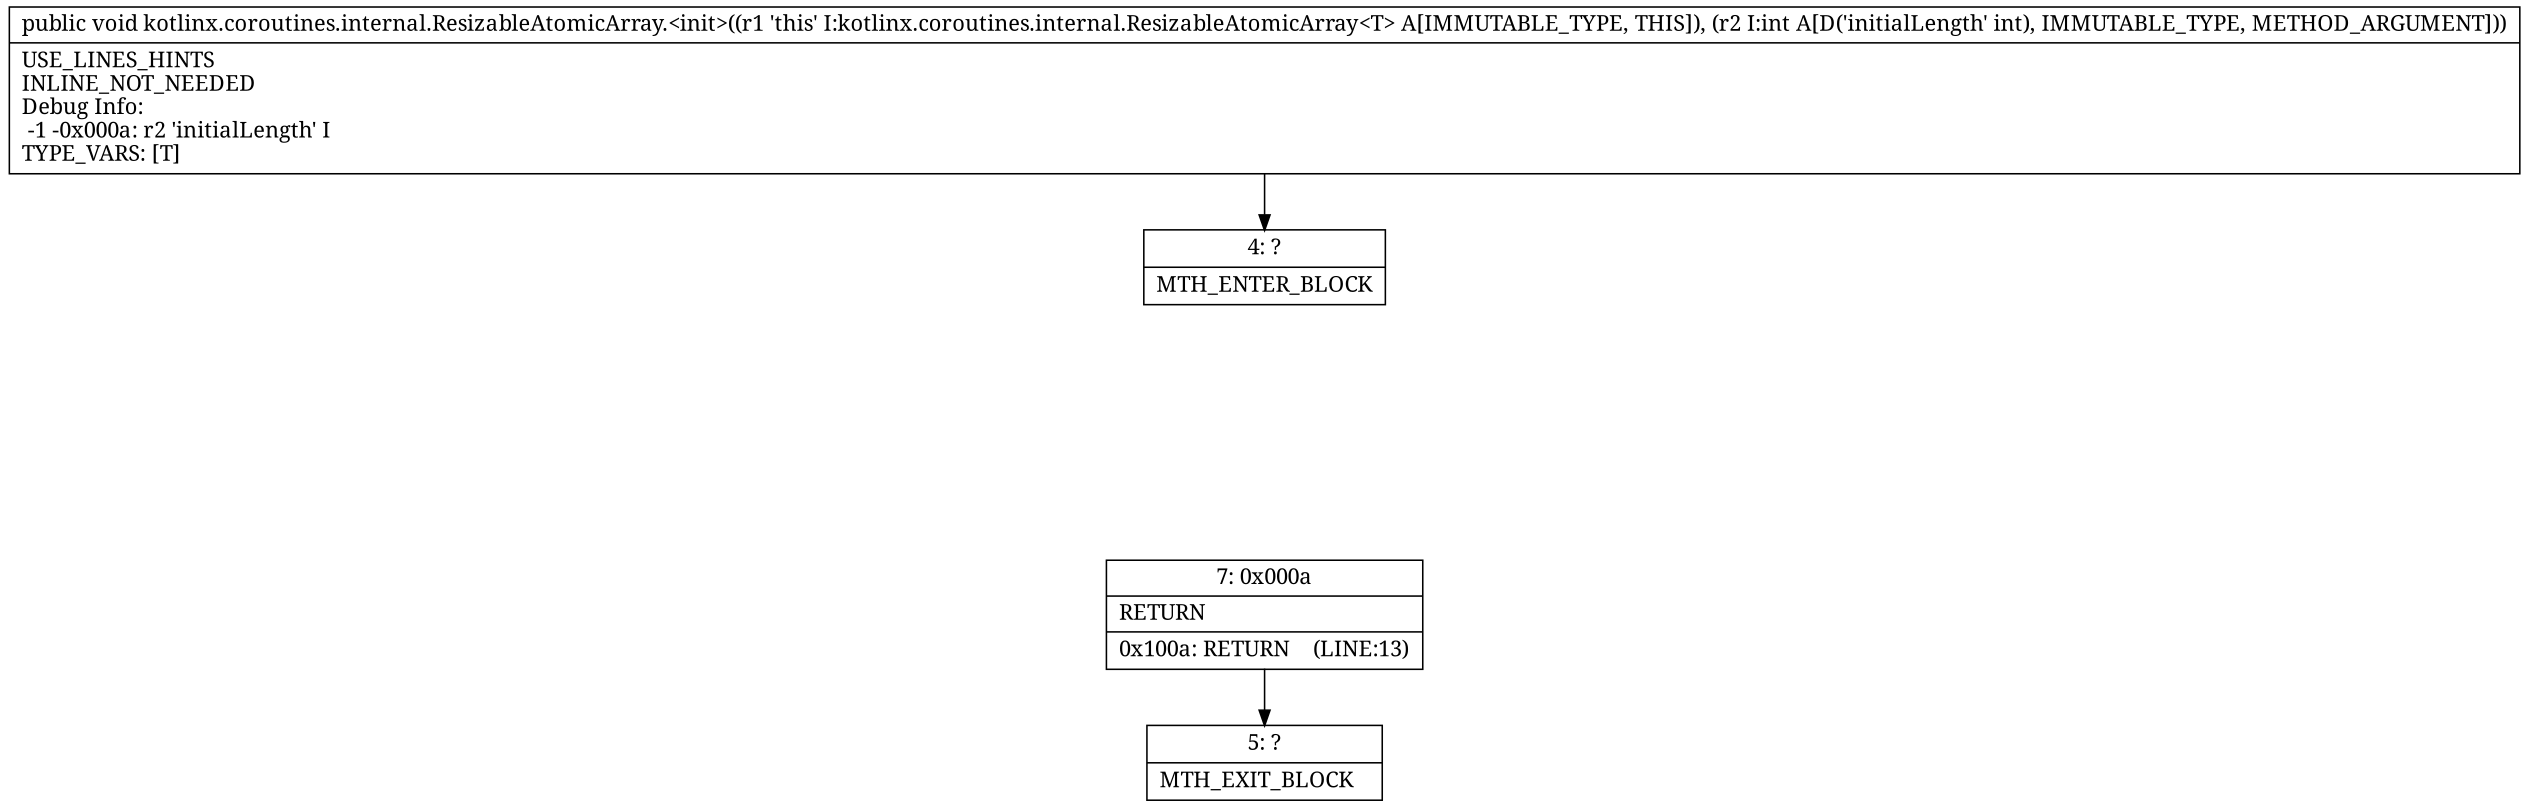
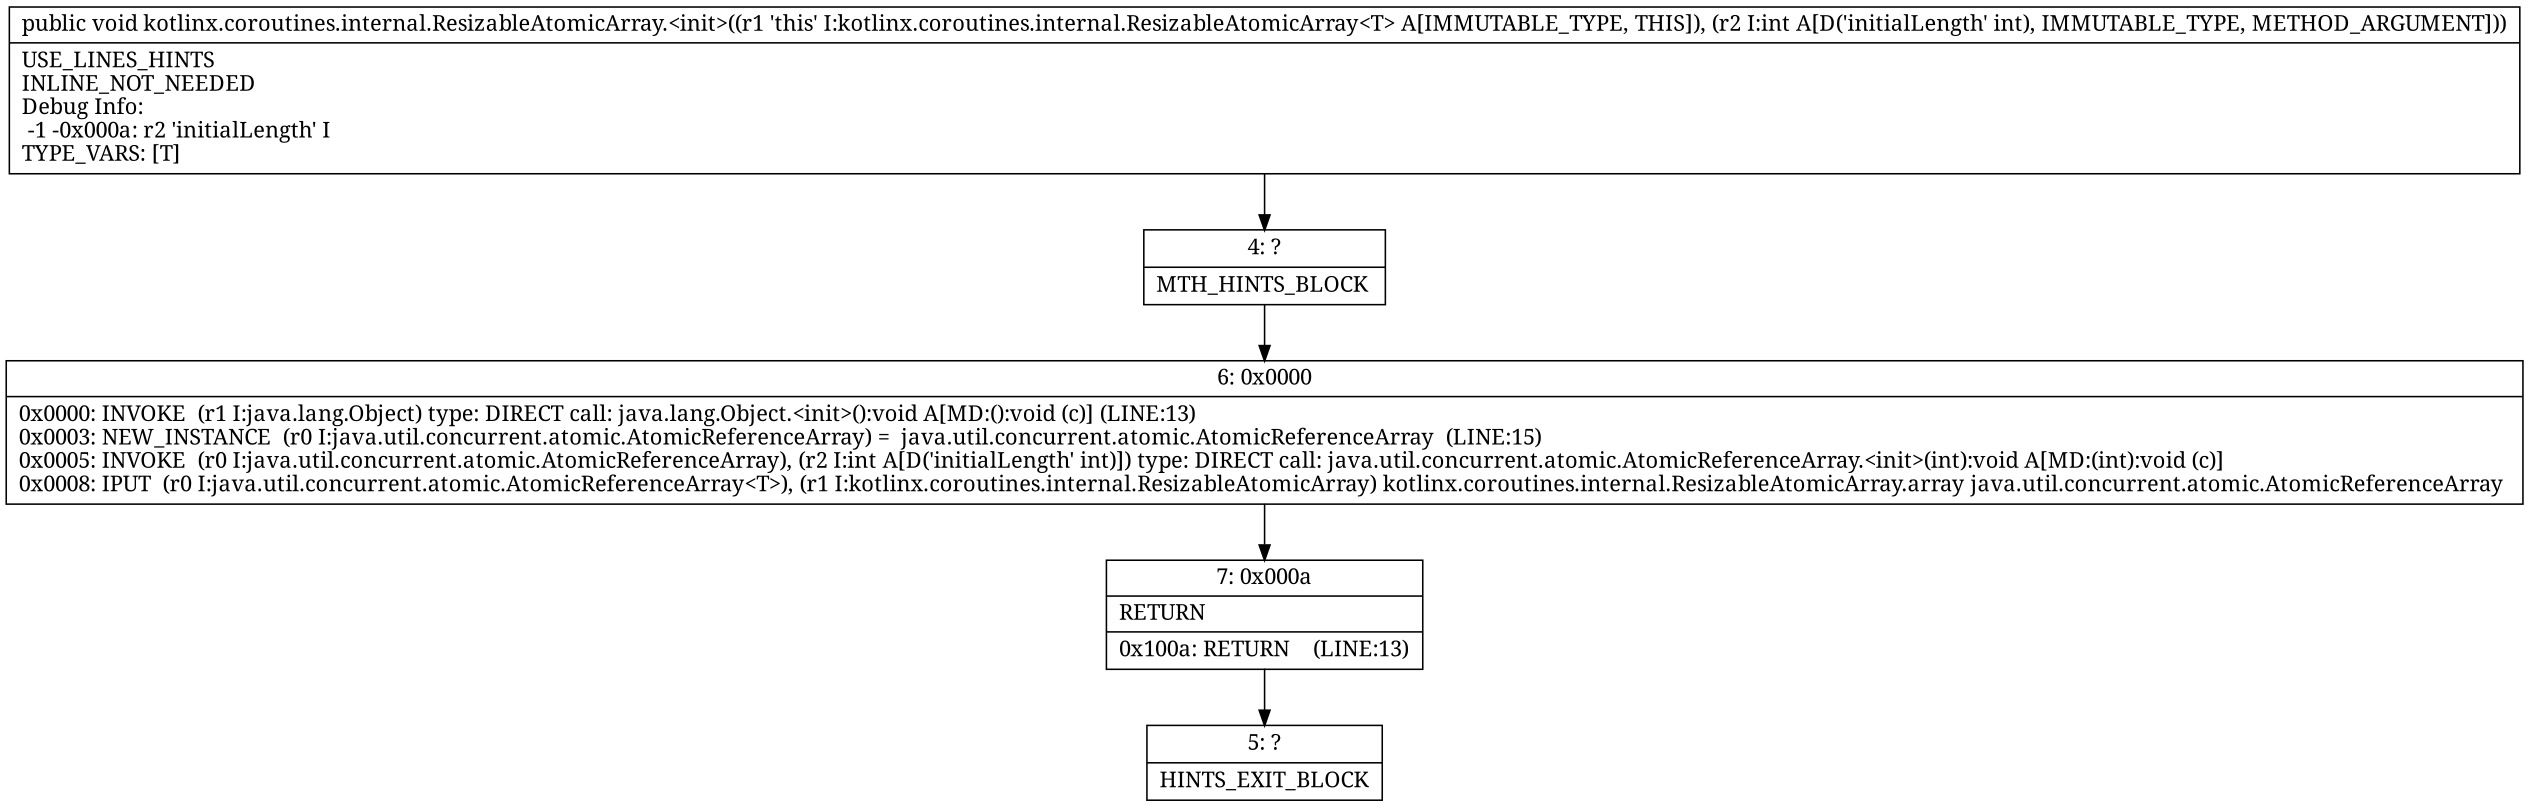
  digraph {
    fontname="Noto Serif"
    node [fontname="Noto Serif" shape=record]
    edge [fontname="Noto Serif" style=solid]
-   n1 [label="{4\:\ ?|MTH_ENTER_BLOCK\l}"]
+   n1 [label="{4\:\ ?|MTH_HINTS_BLOCK\l}"]
+   n2 [label="{6\:\ 0x0000|0x0000: INVOKE  (r1 I:java.lang.Object) type: DIRECT call: java.lang.Object.\<init\>():void A[MD:():void (c)] (LINE:13)\l0x0003: NEW_INSTANCE  (r0 I:java.util.concurrent.atomic.AtomicReferenceArray) =  java.util.concurrent.atomic.AtomicReferenceArray  (LINE:15)\l0x0005: INVOKE  (r0 I:java.util.concurrent.atomic.AtomicReferenceArray), (r2 I:int A[D('initialLength' int)]) type: DIRECT call: java.util.concurrent.atomic.AtomicReferenceArray.\<init\>(int):void A[MD:(int):void (c)]\l0x0008: IPUT  (r0 I:java.util.concurrent.atomic.AtomicReferenceArray\<T\>), (r1 I:kotlinx.coroutines.internal.ResizableAtomicArray) kotlinx.coroutines.internal.ResizableAtomicArray.array java.util.concurrent.atomic.AtomicReferenceArray \l}"]
    n3 [label="{7\:\ 0x000a|RETURN\l|0x100a: RETURN    (LINE:13)\l}"]
-   n4 [label="{5\:\ ?|MTH_EXIT_BLOCK\l}"]
+   n4 [label="{5\:\ ?|HINTS_EXIT_BLOCK\l}"]
    n5 [label="{public void kotlinx.coroutines.internal.ResizableAtomicArray.\<init\>((r1 'this' I:kotlinx.coroutines.internal.ResizableAtomicArray\<T\> A[IMMUTABLE_TYPE, THIS]), (r2 I:int A[D('initialLength' int), IMMUTABLE_TYPE, METHOD_ARGUMENT]))  | USE_LINES_HINTS\lINLINE_NOT_NEEDED\lDebug Info:\l  \-1 \-0x000a: r2 'initialLength' I\lTYPE_VARS: [T]\l}"]
+   n1 -> n2
+   n2 -> n3
    n3 -> n4
    n5 -> n1
  }
